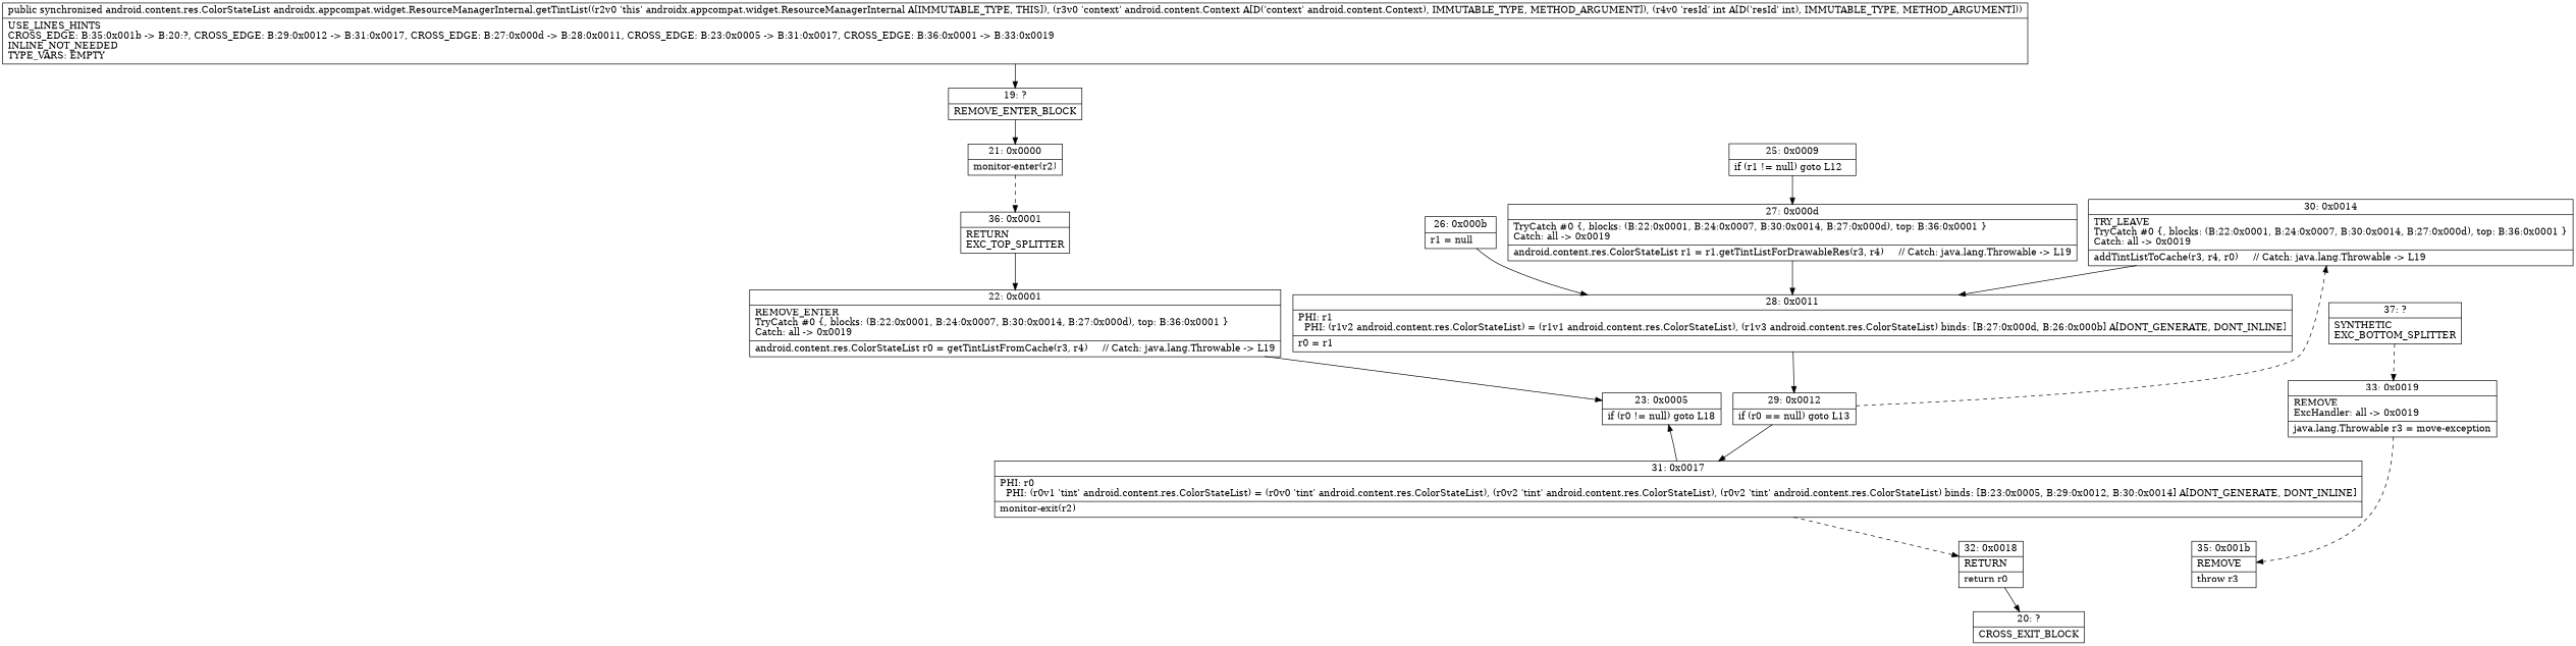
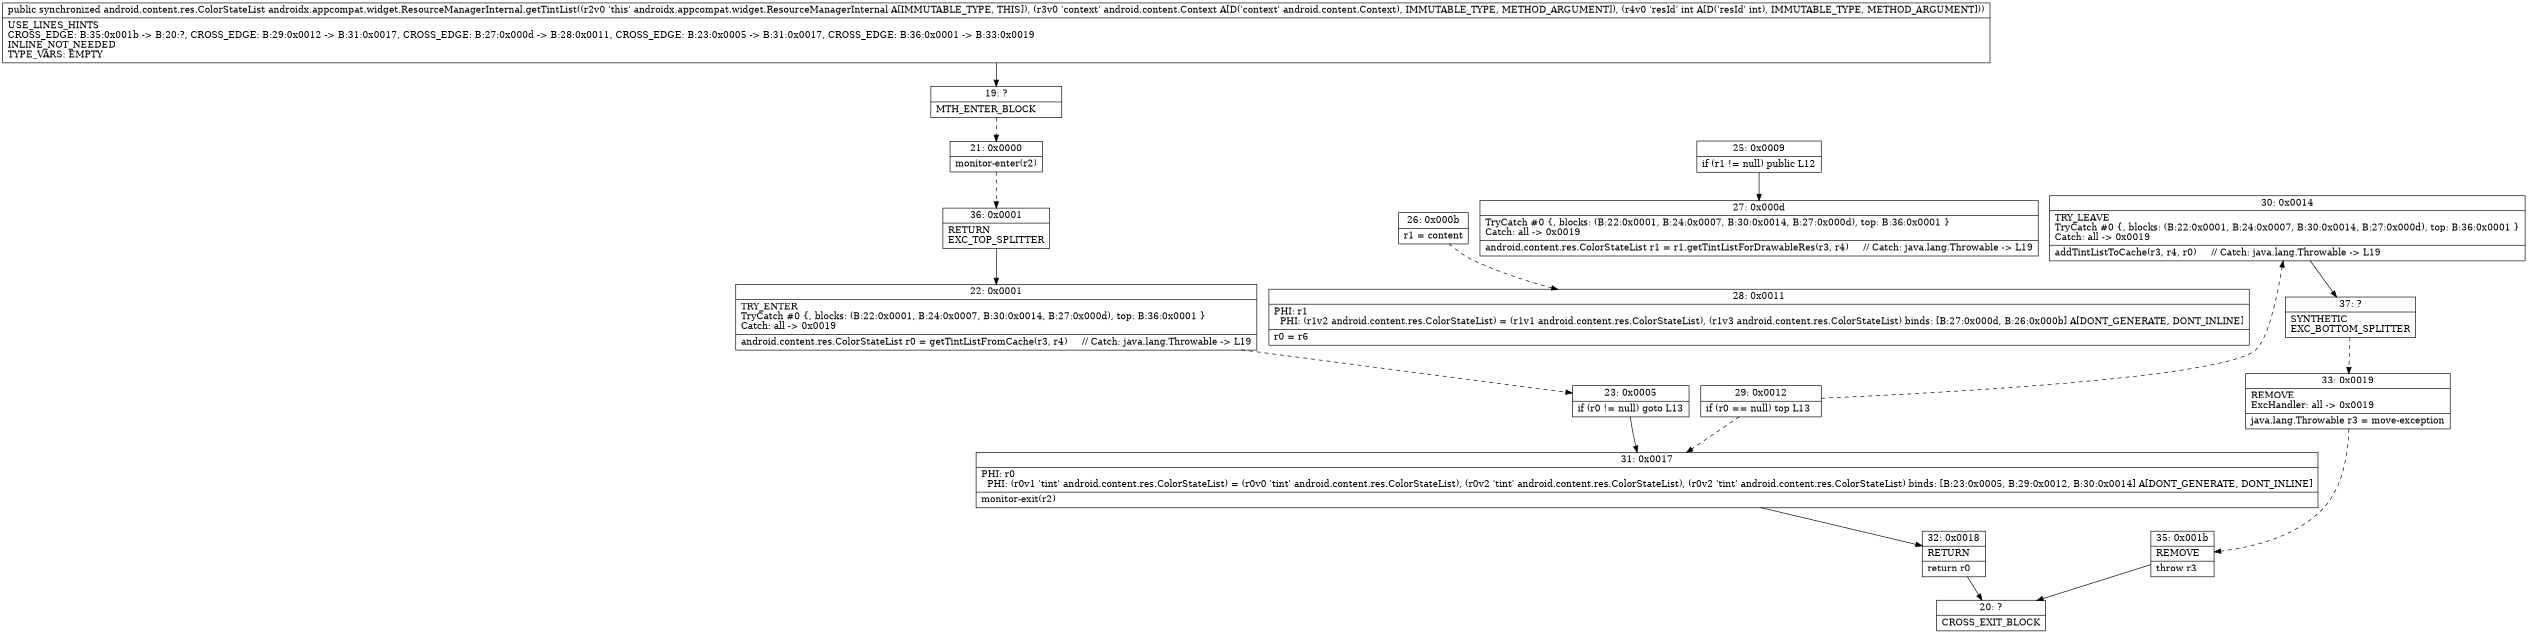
  digraph {
    node [shape=record]
-   n1 [label="{19\:\ ?|REMOVE_ENTER_BLOCK\l}"]
+   n1 [label="{19\:\ ?|MTH_ENTER_BLOCK\l}"]
    n2 [label="{21\:\ 0x0000|monitor\-enter(r2)\l}"]
    n3 [label="{36\:\ 0x0001|RETURN\lEXC_TOP_SPLITTER\l}"]
-   n4 [label="{22\:\ 0x0001|REMOVE_ENTER\lTryCatch #0 \{, blocks: (B:22:0x0001, B:24:0x0007, B:30:0x0014, B:27:0x000d), top: B:36:0x0001 \}\lCatch: all \-\> 0x0019\l|android.content.res.ColorStateList r0 = getTintListFromCache(r3, r4)     \/\/ Catch: java.lang.Throwable \-\> L19\l}"]
-   n5 [label="{23\:\ 0x0005|if (r0 != null) goto L18\l}"]
+   n4 [label="{22\:\ 0x0001|TRY_ENTER\lTryCatch #0 \{, blocks: (B:22:0x0001, B:24:0x0007, B:30:0x0014, B:27:0x000d), top: B:36:0x0001 \}\lCatch: all \-\> 0x0019\l|android.content.res.ColorStateList r0 = getTintListFromCache(r3, r4)     \/\/ Catch: java.lang.Throwable \-\> L19\l}"]
+   n5 [label="{23\:\ 0x0005|if (r0 != null) goto L13\l}"]
    n6 [label="{33\:\ 0x0019|REMOVE\lExcHandler: all \-\> 0x0019\l|java.lang.Throwable r3 = move\-exception\l}"]
    n7 [label="{35\:\ 0x001b|REMOVE\l|throw r3\l}"]
    n8 [label="{31\:\ 0x0017|PHI: r0 \l  PHI: (r0v1 'tint' android.content.res.ColorStateList) = (r0v0 'tint' android.content.res.ColorStateList), (r0v2 'tint' android.content.res.ColorStateList), (r0v2 'tint' android.content.res.ColorStateList) binds: [B:23:0x0005, B:29:0x0012, B:30:0x0014] A[DONT_GENERATE, DONT_INLINE]\l|monitor\-exit(r2)\l}"]
    n9 [label="{32\:\ 0x0018|RETURN\l|return r0\l}"]
-   n10 [label="{25\:\ 0x0009|if (r1 != null) goto L12\l}"]
+   n10 [label="{25\:\ 0x0009|if (r1 != null) public L12\l}"]
    n11 [label="{27\:\ 0x000d|TryCatch #0 \{, blocks: (B:22:0x0001, B:24:0x0007, B:30:0x0014, B:27:0x000d), top: B:36:0x0001 \}\lCatch: all \-\> 0x0019\l|android.content.res.ColorStateList r1 = r1.getTintListForDrawableRes(r3, r4)     \/\/ Catch: java.lang.Throwable \-\> L19\l}"]
-   n12 [label="{26\:\ 0x000b|r1 = null\l}"]
-   n13 [label="{28\:\ 0x0011|PHI: r1 \l  PHI: (r1v2 android.content.res.ColorStateList) = (r1v1 android.content.res.ColorStateList), (r1v3 android.content.res.ColorStateList) binds: [B:27:0x000d, B:26:0x000b] A[DONT_GENERATE, DONT_INLINE]\l|r0 = r1\l}"]
-   n14 [label="{29\:\ 0x0012|if (r0 == null) goto L13\l}"]
+   n12 [label="{26\:\ 0x000b|r1 = content\l}"]
+   n13 [label="{28\:\ 0x0011|PHI: r1 \l  PHI: (r1v2 android.content.res.ColorStateList) = (r1v1 android.content.res.ColorStateList), (r1v3 android.content.res.ColorStateList) binds: [B:27:0x000d, B:26:0x000b] A[DONT_GENERATE, DONT_INLINE]\l|r0 = r6\l}"]
+   n14 [label="{29\:\ 0x0012|if (r0 == null) top L13\l}"]
    n15 [label="{30\:\ 0x0014|TRY_LEAVE\lTryCatch #0 \{, blocks: (B:22:0x0001, B:24:0x0007, B:30:0x0014, B:27:0x000d), top: B:36:0x0001 \}\lCatch: all \-\> 0x0019\l|addTintListToCache(r3, r4, r0)     \/\/ Catch: java.lang.Throwable \-\> L19\l}"]
    n16 [label="{37\:\ ?|SYNTHETIC\lEXC_BOTTOM_SPLITTER\l}"]
    n17 [label="{20\:\ ?|CROSS_EXIT_BLOCK\l}"]
    n18 [label="{public synchronized android.content.res.ColorStateList androidx.appcompat.widget.ResourceManagerInternal.getTintList((r2v0 'this' androidx.appcompat.widget.ResourceManagerInternal A[IMMUTABLE_TYPE, THIS]), (r3v0 'context' android.content.Context A[D('context' android.content.Context), IMMUTABLE_TYPE, METHOD_ARGUMENT]), (r4v0 'resId' int A[D('resId' int), IMMUTABLE_TYPE, METHOD_ARGUMENT]))  | USE_LINES_HINTS\lCROSS_EDGE: B:35:0x001b \-\> B:20:?, CROSS_EDGE: B:29:0x0012 \-\> B:31:0x0017, CROSS_EDGE: B:27:0x000d \-\> B:28:0x0011, CROSS_EDGE: B:23:0x0005 \-\> B:31:0x0017, CROSS_EDGE: B:36:0x0001 \-\> B:33:0x0019\lINLINE_NOT_NEEDED\lTYPE_VARS: EMPTY\l}"]
-   n1 -> n2
+   n1 -> n2 [style=dashed]
    n2 -> n3 [style=dashed]
    n3 -> n4
-   n4 -> n5
-   n8 -> n5
+   n4 -> n5 [style=dashed]
+   n5 -> n8
    n6 -> n7 [style=dashed]
-   n8 -> n9 [style=dashed]
+   n7 -> n17
+   n8 -> n9
    n9 -> n17
    n10 -> n11
-   n11 -> n13
-   n12 -> n13
-   n13 -> n14
-   n14 -> n8
+   n12 -> n13 [style=dashed]
+   n14 -> n8 [style=dashed]
    n14 -> n15 [style=dashed]
-   n15 -> n13
+   n15 -> n16
    n16 -> n6 [style=dashed]
    n18 -> n1
  }
